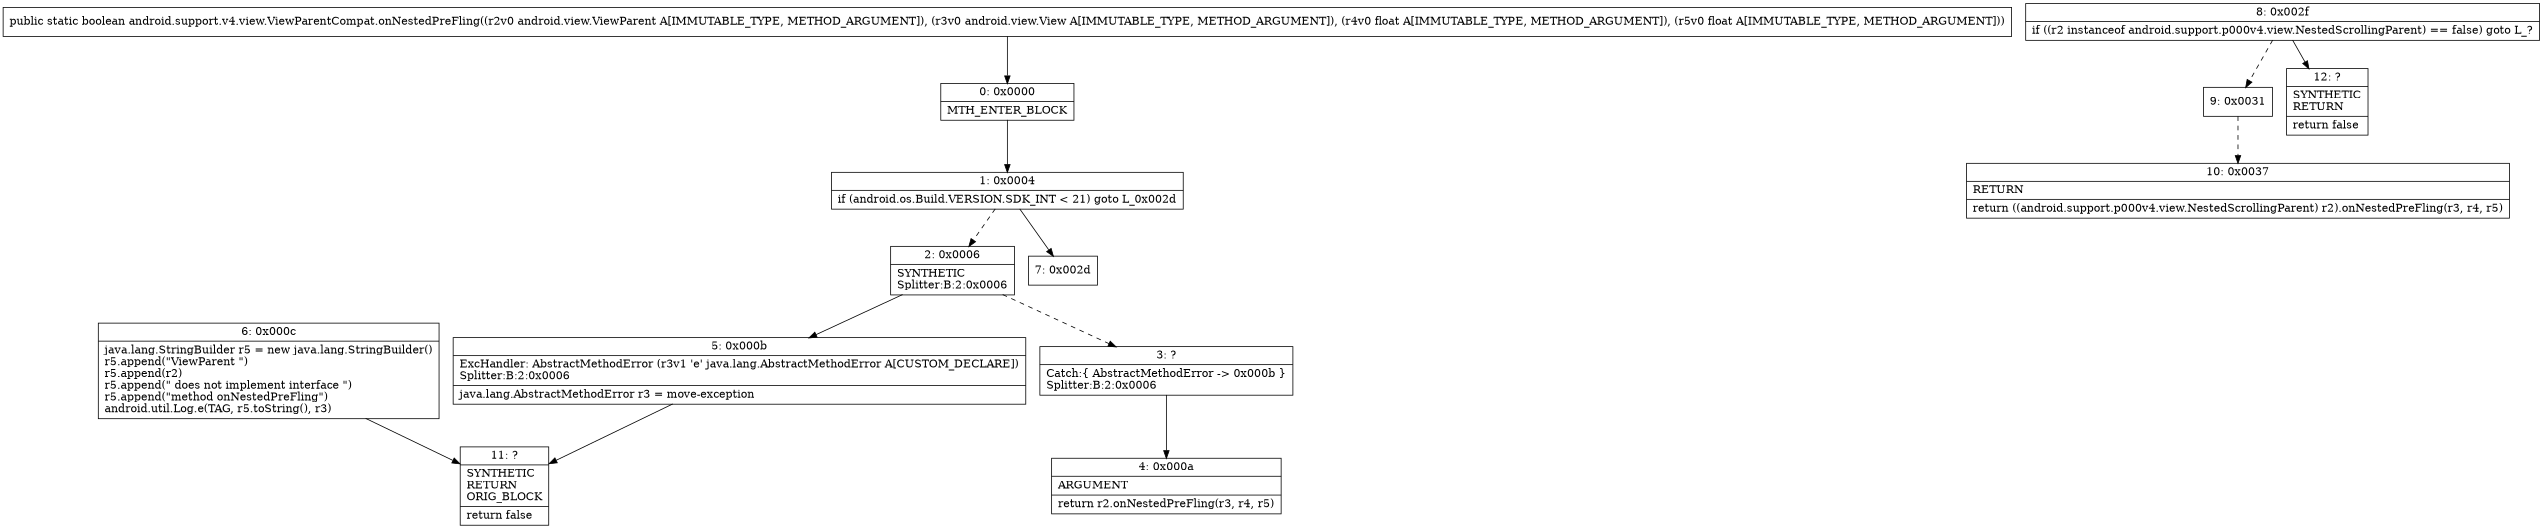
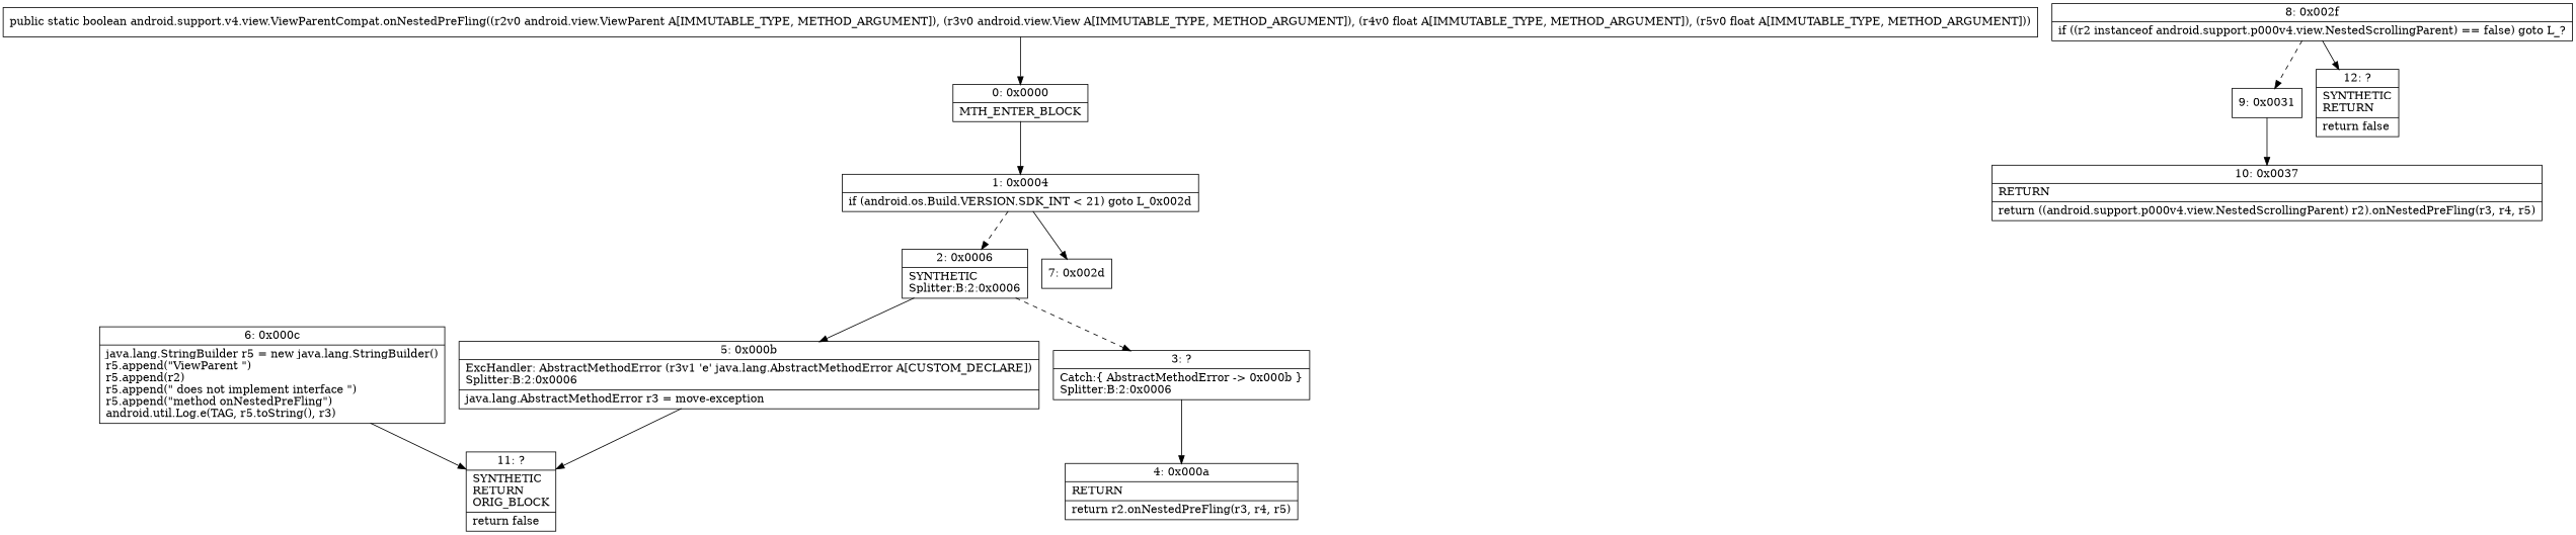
  digraph {
    node [shape=record]
    n1 [label="{0\:\ 0x0000|MTH_ENTER_BLOCK\l}"]
    n2 [label="{1\:\ 0x0004|if (android.os.Build.VERSION.SDK_INT \< 21) goto L_0x002d\l}"]
    n3 [label="{2\:\ 0x0006|SYNTHETIC\lSplitter:B:2:0x0006\l}"]
    n4 [label="{7\:\ 0x002d}"]
    n5 [label="{3\:\ ?|Catch:\{ AbstractMethodError \-\> 0x000b \}\lSplitter:B:2:0x0006\l}"]
    n6 [label="{5\:\ 0x000b|ExcHandler: AbstractMethodError (r3v1 'e' java.lang.AbstractMethodError A[CUSTOM_DECLARE])\lSplitter:B:2:0x0006\l|java.lang.AbstractMethodError r3 = move\-exception\l}"]
-   n7 [label="{4\:\ 0x000a|ARGUMENT\l|return r2.onNestedPreFling(r3, r4, r5)\l}"]
+   n7 [label="{4\:\ 0x000a|RETURN\l|return r2.onNestedPreFling(r3, r4, r5)\l}"]
    n8 [label="{11\:\ ?|SYNTHETIC\lRETURN\lORIG_BLOCK\l|return false\l}"]
    n9 [label="{6\:\ 0x000c|java.lang.StringBuilder r5 = new java.lang.StringBuilder()\lr5.append(\"ViewParent \")\lr5.append(r2)\lr5.append(\" does not implement interface \")\lr5.append(\"method onNestedPreFling\")\landroid.util.Log.e(TAG, r5.toString(), r3)\l}"]
    n10 [label="{8\:\ 0x002f|if ((r2 instanceof android.support.p000v4.view.NestedScrollingParent) == false) goto L_?\l}"]
    n11 [label="{9\:\ 0x0031}"]
    n12 [label="{12\:\ ?|SYNTHETIC\lRETURN\l|return false\l}"]
    n13 [label="{10\:\ 0x0037|RETURN\l|return ((android.support.p000v4.view.NestedScrollingParent) r2).onNestedPreFling(r3, r4, r5)\l}"]
    n14 [label="{public static boolean android.support.v4.view.ViewParentCompat.onNestedPreFling((r2v0 android.view.ViewParent A[IMMUTABLE_TYPE, METHOD_ARGUMENT]), (r3v0 android.view.View A[IMMUTABLE_TYPE, METHOD_ARGUMENT]), (r4v0 float A[IMMUTABLE_TYPE, METHOD_ARGUMENT]), (r5v0 float A[IMMUTABLE_TYPE, METHOD_ARGUMENT])) }"]
    n1 -> n2
    n2 -> n3 [style=dashed]
    n2 -> n4
    n3 -> n5 [style=dashed]
    n3 -> n6
    n5 -> n7
    n6 -> n8
    n9 -> n8
    n10 -> n11 [style=dashed]
    n10 -> n12
-   n11 -> n13 [style=dashed]
+   n11 -> n13
    n14 -> n1
  }
